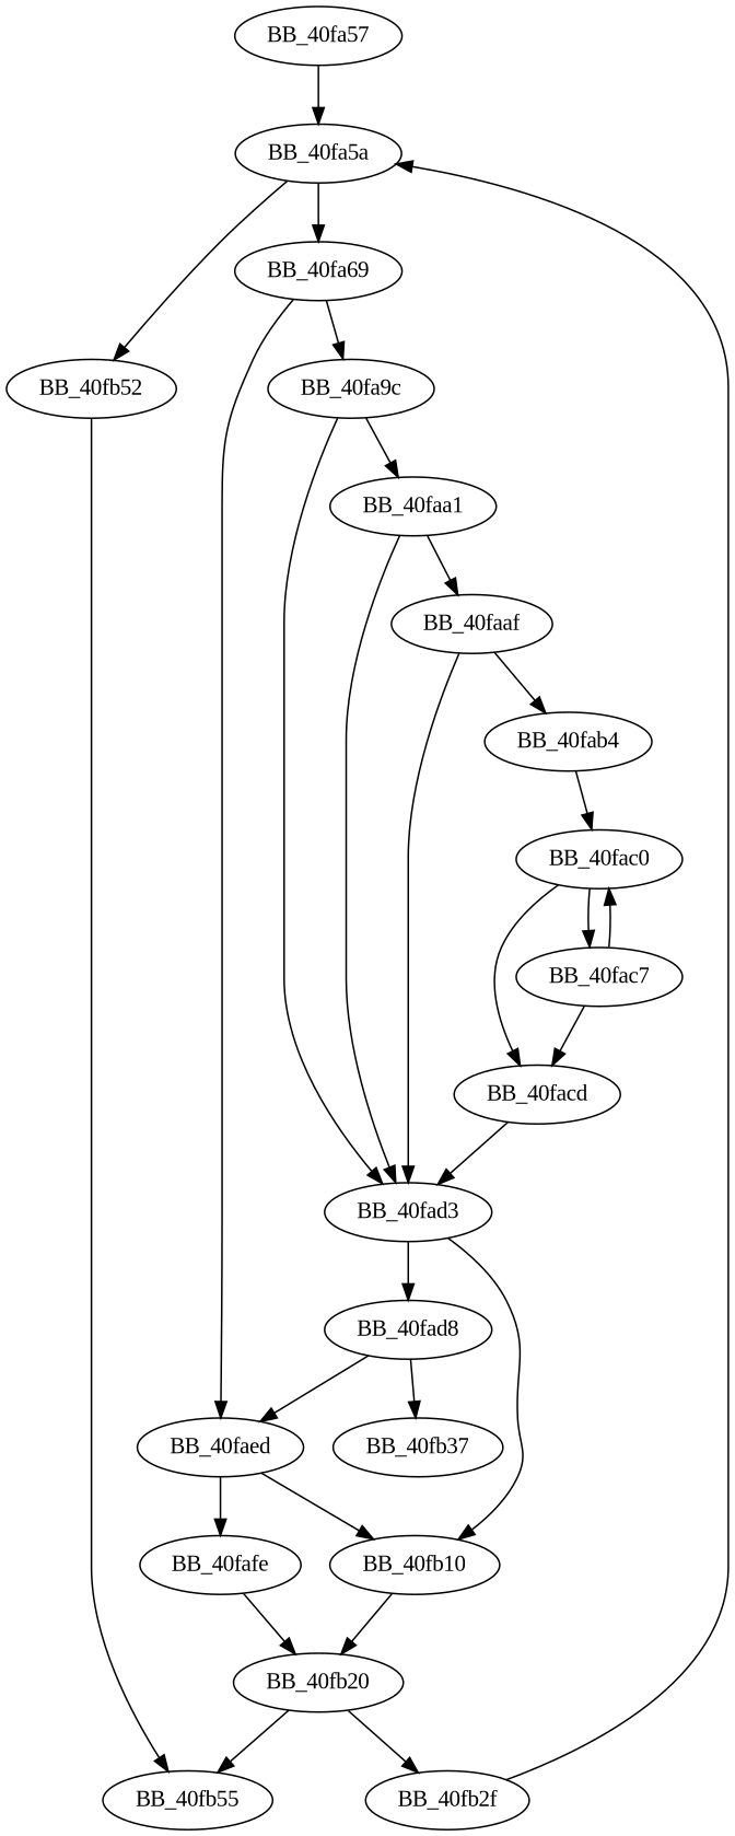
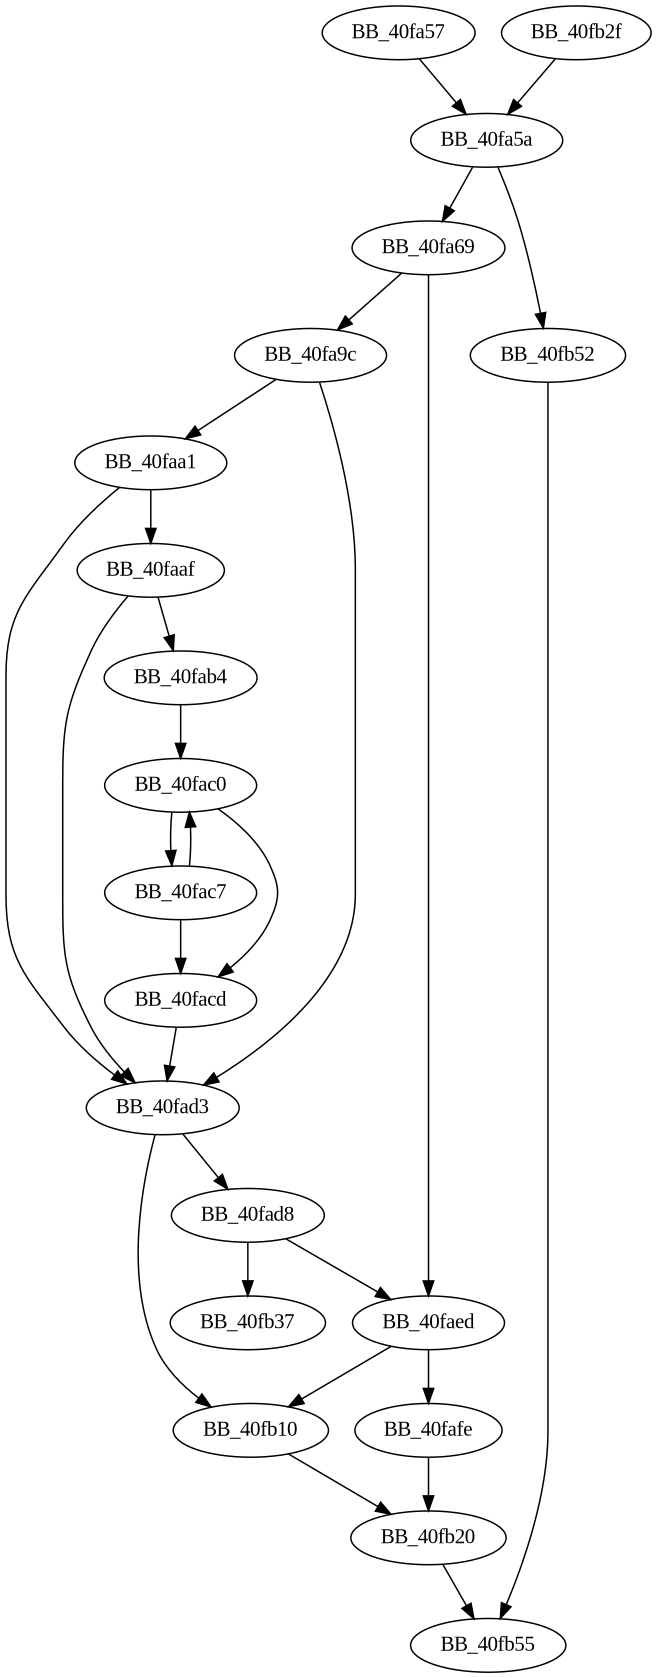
  digraph {
    fontname="Liberation Serif"
    node [fontname="Liberation Serif"]
    edge [fontname="Liberation Serif"]
    BB_40fa57
    BB_40fa5a
    BB_40fa69
    BB_40fb52
    BB_40fa9c
    BB_40faed
    BB_40fb55
    BB_40faa1
    BB_40fad3
    BB_40fafe
    BB_40fb10
    BB_40faaf
    BB_40fad8
    BB_40fb20
    BB_40fab4
    BB_40fb37
    BB_40fac0
    BB_40fac7
    BB_40facd
    BB_40fb2f
    BB_40fa57 -> BB_40fa5a
    BB_40fa5a -> BB_40fa69
    BB_40fa5a -> BB_40fb52
    BB_40fa69 -> BB_40fa9c
    BB_40fa69 -> BB_40faed
    BB_40fb52 -> BB_40fb55
    BB_40fa9c -> BB_40faa1
    BB_40fa9c -> BB_40fad3
    BB_40faed -> BB_40fafe
    BB_40faed -> BB_40fb10
    BB_40faa1 -> BB_40fad3
    BB_40faa1 -> BB_40faaf
    BB_40fad3 -> BB_40fb10
    BB_40fad3 -> BB_40fad8
    BB_40fafe -> BB_40fb20
    BB_40fb10 -> BB_40fb20
    BB_40faaf -> BB_40fad3
    BB_40faaf -> BB_40fab4
    BB_40fad8 -> BB_40faed
    BB_40fad8 -> BB_40fb37
    BB_40fb20 -> BB_40fb55
-   BB_40fb20 -> BB_40fb2f
    BB_40fab4 -> BB_40fac0
    BB_40fac0 -> BB_40fac7
    BB_40fac0 -> BB_40facd
    BB_40fac7 -> BB_40fac0
    BB_40fac7 -> BB_40facd
    BB_40facd -> BB_40fad3
    BB_40fb2f -> BB_40fa5a
  }
